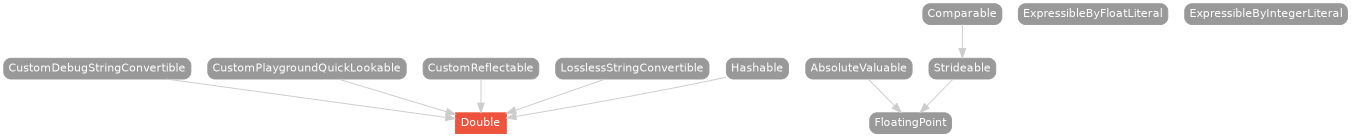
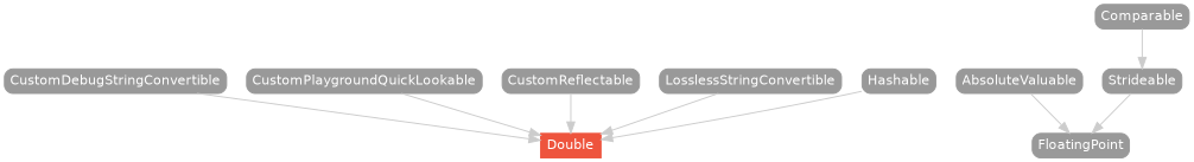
  strict digraph {
    node [color="#999999" fillcolor="#999999" fontcolor=white fontname=Helvetica fontsize=12 margin="0.07,0.05" shape=box style="filled,rounded"]
    edge [color="#cccccc"]
    Double [color="#ee543d" fillcolor="#ee543d" height=0.3 style=filled]
    AbsoluteValuable [height=0.3]
    FloatingPoint [height=0.3]
    Comparable [height=0.3]
    Strideable [height=0.3]
    CustomDebugStringConvertible [height=0.3]
    CustomPlaygroundQuickLookable [height=0.3]
    CustomReflectable [height=0.3]
    LosslessStringConvertible [height=0.3]
    Hashable [height=0.3]
-   ExpressibleByFloatLiteral [height=0.3]
-   ExpressibleByIntegerLiteral [height=0.3]
    subgraph sub_1 {
      rank=max
      Double
    }
    AbsoluteValuable -> FloatingPoint
    Comparable -> Strideable
    Strideable -> FloatingPoint
    CustomDebugStringConvertible -> Double
    CustomPlaygroundQuickLookable -> Double
    CustomReflectable -> Double
    LosslessStringConvertible -> Double
    Hashable -> Double
  }
